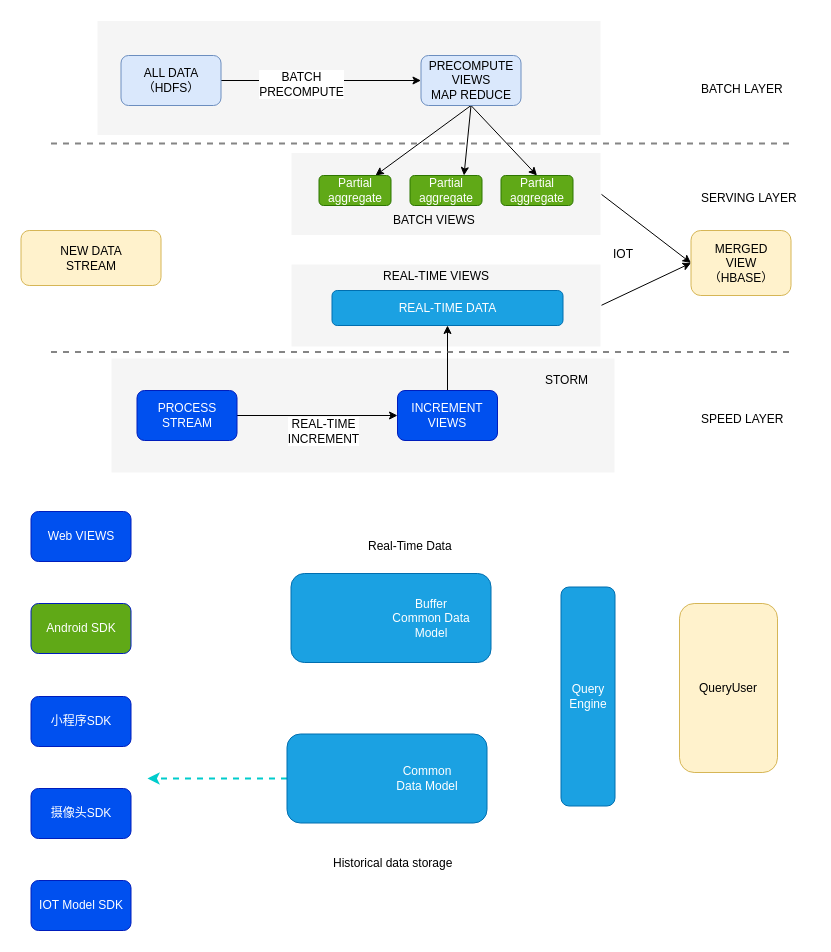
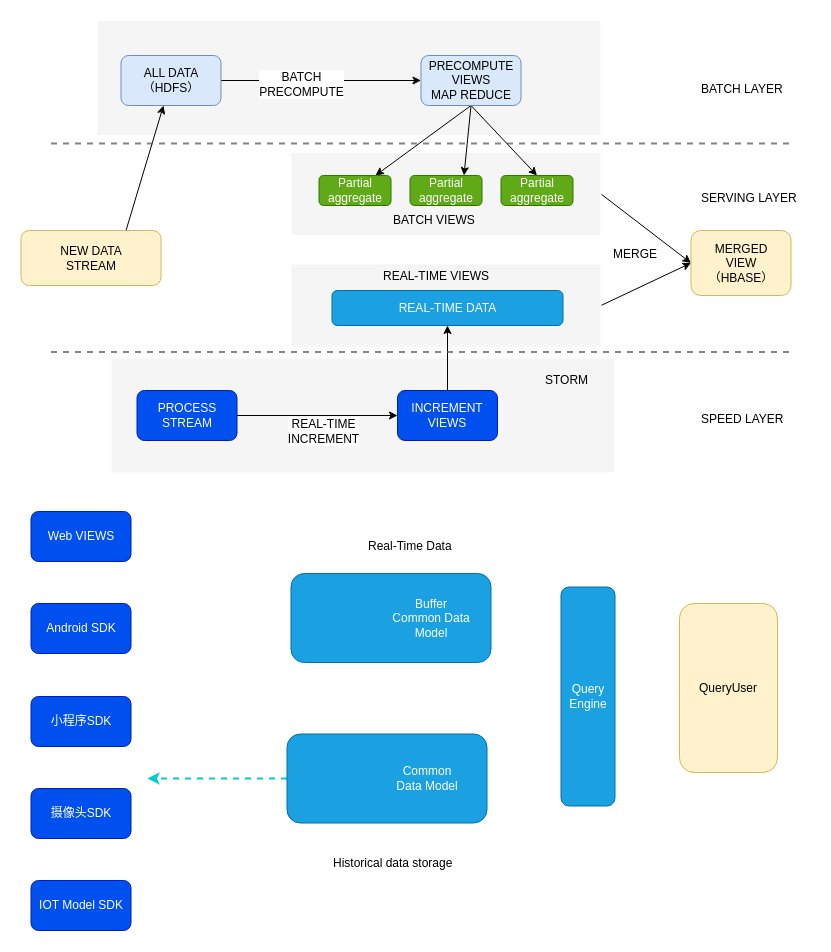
  <mxCell id="0" />
  <mxCell id="1" parent="0" />
  <mxCell id="2" style="edgeStyle=none;rounded=0;orthogonalLoop=1;jettySize=auto;html=1;exitX=1;exitY=0.5;exitDx=0;exitDy=0;entryX=0;entryY=0.5;entryDx=0;entryDy=0;" parent="1" source="3" target="27" edge="1"><mxGeometry relative="1" as="geometry" /></mxCell>
  <mxCell id="3" value="" style="rounded=0;whiteSpace=wrap;html=1;fillColor=#f5f5f5;strokeColor=#FFFFFF;fontColor=#333333;" parent="1" vertex="1"><mxGeometry x="290.5" y="263.5" width="310" height="83" as="geometry" /></mxCell>
  <mxCell id="4" style="edgeStyle=none;rounded=0;orthogonalLoop=1;jettySize=auto;html=1;exitX=1;exitY=0.5;exitDx=0;exitDy=0;entryX=0;entryY=0.5;entryDx=0;entryDy=0;" parent="1" source="5" target="27" edge="1"><mxGeometry relative="1" as="geometry" /></mxCell>
  <mxCell id="5" value="" style="rounded=0;whiteSpace=wrap;html=1;fillColor=#f5f5f5;strokeColor=#FFFFFF;fontColor=#333333;" parent="1" vertex="1"><mxGeometry x="290.5" y="152" width="310" height="83" as="geometry" /></mxCell>
  <mxCell id="6" value="" style="rounded=0;whiteSpace=wrap;html=1;fillColor=#f5f5f5;strokeColor=#FFFFFF;fontColor=#333333;" parent="1" vertex="1"><mxGeometry x="110.5" y="357.5" width="504" height="115" as="geometry" /></mxCell>
  <mxCell id="7" value="" style="rounded=0;whiteSpace=wrap;html=1;fillColor=#f5f5f5;strokeColor=#FFFFFF;fontColor=#333333;" parent="1" vertex="1"><mxGeometry x="96.5" y="20" width="504" height="115" as="geometry" /></mxCell>
  <mxCell id="8" style="edgeStyle=orthogonalEdgeStyle;rounded=0;orthogonalLoop=1;jettySize=auto;html=1;" parent="1" source="10" target="14" edge="1"><mxGeometry relative="1" as="geometry" /></mxCell>
  <mxCell id="9" value="BATCH&lt;br&gt;PRECOMPUTE&lt;br&gt;" style="text;html=1;resizable=0;points=[];align=center;verticalAlign=middle;labelBackgroundColor=#ffffff;" parent="8" vertex="1" connectable="0"><mxGeometry x="-0.2" y="-3" relative="1" as="geometry"><mxPoint as="offset" /></mxGeometry></mxCell>
  <mxCell id="10" value="ALL DATA&lt;br&gt;（HDFS）&lt;br&gt;" style="rounded=1;whiteSpace=wrap;html=1;strokeColor=#6c8ebf;fillColor=#dae8fc;" parent="1" vertex="1"><mxGeometry x="120.5" y="55" width="100" height="50" as="geometry" /></mxCell>
  <mxCell id="11" style="rounded=0;orthogonalLoop=1;jettySize=auto;html=1;exitX=0.5;exitY=1;exitDx=0;exitDy=0;" parent="1" source="14" target="24" edge="1"><mxGeometry relative="1" as="geometry" /></mxCell>
  <mxCell id="12" style="edgeStyle=none;rounded=0;orthogonalLoop=1;jettySize=auto;html=1;exitX=0.5;exitY=1;exitDx=0;exitDy=0;entryX=0.75;entryY=0;entryDx=0;entryDy=0;" parent="1" source="14" target="25" edge="1"><mxGeometry relative="1" as="geometry" /></mxCell>
  <mxCell id="13" style="edgeStyle=none;rounded=0;orthogonalLoop=1;jettySize=auto;html=1;exitX=0.5;exitY=1;exitDx=0;exitDy=0;entryX=0.5;entryY=0;entryDx=0;entryDy=0;" parent="1" source="14" target="26" edge="1"><mxGeometry relative="1" as="geometry" /></mxCell>
  <mxCell id="14" value="PRECOMPUTE&lt;br&gt;VIEWS&lt;br&gt;MAP REDUCE&lt;br&gt;" style="rounded=1;whiteSpace=wrap;html=1;strokeColor=#6c8ebf;fillColor=#dae8fc;" parent="1" vertex="1"><mxGeometry x="420.5" y="55" width="100" height="50" as="geometry" /></mxCell>
  <mxCell id="15" value="" style="shape=image;html=1;verticalAlign=top;verticalLabelPosition=bottom;labelBackgroundColor=#ffffff;imageAspect=0;aspect=fixed;image=https://cdn4.iconfinder.com/data/icons/ionicons/512/icon-ios7-refresh-empty-128.png;strokeColor=#FFFFFF;" parent="1" vertex="1"><mxGeometry x="286.5" y="35" width="32" height="32" as="geometry" /></mxCell>
+ <mxCell id="16" style="rounded=0;orthogonalLoop=1;jettySize=auto;html=1;exitX=0.75;exitY=0;exitDx=0;exitDy=0;" parent="1" source="17" target="10" edge="1"><mxGeometry relative="1" as="geometry" /></mxCell>
  <mxCell id="17" value="NEW DATA&lt;br&gt;STREAM&lt;br&gt;" style="rounded=1;whiteSpace=wrap;html=1;strokeColor=#d6b656;fillColor=#fff2cc;" parent="1" vertex="1"><mxGeometry x="20.5" y="230" width="140" height="55" as="geometry" /></mxCell>
  <mxCell id="18" style="edgeStyle=orthogonalEdgeStyle;rounded=0;orthogonalLoop=1;jettySize=auto;html=1;exitX=1;exitY=0.5;exitDx=0;exitDy=0;" parent="1" source="20" target="22" edge="1"><mxGeometry relative="1" as="geometry" /></mxCell>
  <mxCell id="19" value="REAL-TIME&lt;br&gt;INCREMENT&lt;br&gt;" style="text;html=1;resizable=0;points=[];align=center;verticalAlign=middle;labelBackgroundColor=#ffffff;" parent="18" vertex="1" connectable="0"><mxGeometry x="0.227" y="-2" relative="1" as="geometry"><mxPoint x="-12" y="13" as="offset" /></mxGeometry></mxCell>
  <mxCell id="20" value="PROCESS&lt;br&gt;STREAM&lt;br&gt;" style="rounded=1;whiteSpace=wrap;html=1;strokeColor=#001DBC;fillColor=#0050ef;fontColor=#ffffff;" parent="1" vertex="1"><mxGeometry x="136.5" y="390" width="100" height="50" as="geometry" /></mxCell>
  <mxCell id="21" style="rounded=0;orthogonalLoop=1;jettySize=auto;html=1;exitX=0.5;exitY=0;exitDx=0;exitDy=0;" parent="1" source="22" target="23" edge="1"><mxGeometry relative="1" as="geometry" /></mxCell>
  <mxCell id="22" value="INCREMENT&lt;br&gt;VIEWS&lt;br&gt;" style="rounded=1;whiteSpace=wrap;html=1;strokeColor=#001DBC;fillColor=#0050ef;fontColor=#ffffff;" parent="1" vertex="1"><mxGeometry x="397" y="390" width="100" height="50" as="geometry" /></mxCell>
  <mxCell id="23" value="REAL-TIME DATA&lt;br&gt;" style="rounded=1;whiteSpace=wrap;html=1;strokeColor=#006EAF;fillColor=#1ba1e2;fontColor=#ffffff;" parent="1" vertex="1"><mxGeometry x="331.5" y="290" width="231" height="35" as="geometry" /></mxCell>
  <mxCell id="24" value="Partial&lt;br&gt;aggregate&lt;br&gt;" style="rounded=1;whiteSpace=wrap;html=1;strokeColor=#2D7600;fillColor=#60a917;fontColor=#ffffff;" parent="1" vertex="1"><mxGeometry x="318.5" y="175" width="72" height="30" as="geometry" /></mxCell>
  <mxCell id="25" value="Partial&lt;br&gt;aggregate&lt;br&gt;" style="rounded=1;whiteSpace=wrap;html=1;strokeColor=#2D7600;fillColor=#60a917;fontColor=#ffffff;" parent="1" vertex="1"><mxGeometry x="409.5" y="175" width="72" height="30" as="geometry" /></mxCell>
  <mxCell id="26" value="Partial&lt;br&gt;aggregate&lt;br&gt;" style="rounded=1;whiteSpace=wrap;html=1;strokeColor=#2D7600;fillColor=#60a917;fontColor=#ffffff;" parent="1" vertex="1"><mxGeometry x="500.5" y="175" width="72" height="30" as="geometry" /></mxCell>
  <mxCell id="27" value="MERGED&lt;br&gt;VIEW&lt;br&gt;（HBASE）&lt;br&gt;" style="rounded=1;whiteSpace=wrap;html=1;strokeColor=#d6b656;fillColor=#fff2cc;" parent="1" vertex="1"><mxGeometry x="690.5" y="230" width="100" height="65" as="geometry" /></mxCell>
  <mxCell id="28" value="STORM" style="text;html=1;resizable=0;points=[];autosize=1;align=left;verticalAlign=top;spacingTop=-4;" parent="1" vertex="1"><mxGeometry x="542.5" y="370" width="60" height="20" as="geometry" /></mxCell>
  <mxCell id="29" value="SPEED LAYER&amp;nbsp;" style="text;html=1;resizable=0;points=[];autosize=1;align=left;verticalAlign=top;spacingTop=-4;" parent="1" vertex="1"><mxGeometry x="698.5" y="409" width="100" height="20" as="geometry" /></mxCell>
- <mxCell id="30" value="IOT" style="text;html=1;resizable=0;points=[];autosize=1;align=left;verticalAlign=top;spacingTop=-4;" parent="1" vertex="1"><mxGeometry x="610.5" y="243.5" width="60" height="20" as="geometry" /></mxCell>
+ <mxCell id="30" value="MERGE" style="text;html=1;resizable=0;points=[];autosize=1;align=left;verticalAlign=top;spacingTop=-4;" parent="1" vertex="1"><mxGeometry x="610.5" y="243.5" width="60" height="20" as="geometry" /></mxCell>
  <mxCell id="31" value="SERVING LAYER" style="text;html=1;resizable=0;points=[];autosize=1;align=left;verticalAlign=top;spacingTop=-4;" parent="1" vertex="1"><mxGeometry x="698.5" y="188" width="110" height="20" as="geometry" /></mxCell>
  <mxCell id="32" value="BATCH LAYER" style="text;html=1;resizable=0;points=[];autosize=1;align=left;verticalAlign=top;spacingTop=-4;" parent="1" vertex="1"><mxGeometry x="698.5" y="79" width="100" height="20" as="geometry" /></mxCell>
  <mxCell id="33" value="BATCH VIEWS" style="text;html=1;resizable=0;points=[];autosize=1;align=left;verticalAlign=top;spacingTop=-4;" parent="1" vertex="1"><mxGeometry x="390.5" y="210" width="100" height="20" as="geometry" /></mxCell>
  <mxCell id="34" value="REAL-TIME VIEWS" style="text;html=1;resizable=0;points=[];autosize=1;align=left;verticalAlign=top;spacingTop=-4;" parent="1" vertex="1"><mxGeometry x="380.5" y="265.5" width="120" height="20" as="geometry" /></mxCell>
  <mxCell id="35" value="" style="line;strokeWidth=2;fillColor=none;align=left;verticalAlign=middle;spacingTop=-1;spacingLeft=3;spacingRight=3;rotatable=0;labelPosition=right;points=[];portConstraint=eastwest;dashed=1;strokeColor=#525252;opacity=70;" parent="1" vertex="1"><mxGeometry x="50.5" y="139" width="740" height="8" as="geometry" /></mxCell>
  <mxCell id="36" value="" style="line;strokeWidth=2;fillColor=none;align=left;verticalAlign=middle;spacingTop=-1;spacingLeft=3;spacingRight=3;rotatable=0;labelPosition=right;points=[];portConstraint=eastwest;dashed=1;strokeColor=#525252;opacity=70;" parent="1" vertex="1"><mxGeometry x="50.5" y="347.5" width="740" height="8" as="geometry" /></mxCell>
  <mxCell id="37" value="Web VIEWS" style="rounded=1;whiteSpace=wrap;html=1;strokeColor=#001DBC;fillColor=#0050ef;fontColor=#ffffff;" vertex="1" parent="1"><mxGeometry x="30.5" y="511" width="100" height="50" as="geometry" /></mxCell>
- <mxCell id="38" value="Android SDK" style="rounded=1;whiteSpace=wrap;html=1;strokeColor=#001DBC;fillColor=#60a917;fontColor=#ffffff;" vertex="1" parent="1"><mxGeometry x="30.5" y="603" width="100" height="50" as="geometry" /></mxCell>
+ <mxCell id="38" value="Android SDK" style="rounded=1;whiteSpace=wrap;html=1;strokeColor=#001DBC;fillColor=#0050ef;fontColor=#ffffff;" vertex="1" parent="1"><mxGeometry x="30.5" y="603" width="100" height="50" as="geometry" /></mxCell>
  <mxCell id="39" value="小程序SDK" style="rounded=1;whiteSpace=wrap;html=1;strokeColor=#001DBC;fillColor=#0050ef;fontColor=#ffffff;" vertex="1" parent="1"><mxGeometry x="30.5" y="696" width="100" height="50" as="geometry" /></mxCell>
  <mxCell id="40" value="摄像头SDK" style="rounded=1;whiteSpace=wrap;html=1;strokeColor=#001DBC;fillColor=#0050ef;fontColor=#ffffff;" vertex="1" parent="1"><mxGeometry x="30.5" y="788" width="100" height="50" as="geometry" /></mxCell>
  <mxCell id="41" value="IOT Model SDK" style="rounded=1;whiteSpace=wrap;html=1;strokeColor=#001DBC;fillColor=#0050ef;fontColor=#ffffff;" vertex="1" parent="1"><mxGeometry x="30.5" y="880" width="100" height="50" as="geometry" /></mxCell>
  <mxCell id="42" value="&lt;blockquote style=&quot;margin: 0 0 0 40px ; border: none ; padding: 0px&quot;&gt;&lt;blockquote style=&quot;margin: 0 0 0 40px ; border: none ; padding: 0px&quot;&gt;Buffer&lt;/blockquote&gt;&lt;blockquote style=&quot;margin: 0 0 0 40px ; border: none ; padding: 0px&quot;&gt;Common Data&lt;/blockquote&gt;&lt;blockquote style=&quot;margin: 0 0 0 40px ; border: none ; padding: 0px&quot;&gt;Model&lt;/blockquote&gt;&lt;/blockquote&gt;" style="rounded=1;whiteSpace=wrap;html=1;strokeColor=#006EAF;fillColor=#1ba1e2;fontColor=#ffffff;" vertex="1" parent="1"><mxGeometry x="290.5" y="573" width="200" height="89" as="geometry" /></mxCell>
  <mxCell id="43" value="" style="edgeStyle=orthogonalEdgeStyle;rounded=1;orthogonalLoop=1;jettySize=auto;html=1;dashed=1;strokeWidth=2;strokeColor=#00CCCC;" edge="1" parent="1" source="44"><mxGeometry relative="1" as="geometry"><mxPoint x="147" y="778" as="targetPoint" /></mxGeometry></mxCell>
  <mxCell id="44" value="&lt;blockquote style=&quot;margin: 0 0 0 40px ; border: none ; padding: 0px&quot;&gt;&lt;blockquote style=&quot;margin: 0 0 0 40px ; border: none ; padding: 0px&quot;&gt;Common&lt;/blockquote&gt;&lt;blockquote style=&quot;margin: 0 0 0 40px ; border: none ; padding: 0px&quot;&gt;Data Model&lt;/blockquote&gt;&lt;/blockquote&gt;" style="rounded=1;whiteSpace=wrap;html=1;strokeColor=#006EAF;fillColor=#1ba1e2;fontColor=#ffffff;align=center;" vertex="1" parent="1"><mxGeometry x="286.5" y="733.5" width="200" height="89" as="geometry" /></mxCell>
  <mxCell id="45" value="Real-Time Data" style="text;html=1;resizable=0;points=[];autosize=1;align=left;verticalAlign=top;spacingTop=-4;" vertex="1" parent="1"><mxGeometry x="366" y="536" width="94" height="14" as="geometry" /></mxCell>
  <mxCell id="46" value="Historical data storage" style="text;html=1;resizable=0;points=[];autosize=1;align=left;verticalAlign=top;spacingTop=-4;" vertex="1" parent="1"><mxGeometry x="331" y="853" width="129" height="14" as="geometry" /></mxCell>
  <mxCell id="47" value="Query&lt;br&gt;Engine" style="rounded=1;whiteSpace=wrap;html=1;strokeColor=#006EAF;fillColor=#1ba1e2;fontColor=#ffffff;" vertex="1" parent="1"><mxGeometry x="560.5" y="586.5" width="54" height="219" as="geometry" /></mxCell>
  <mxCell id="48" value="QueryUser" style="rounded=1;whiteSpace=wrap;html=1;strokeColor=#d6b656;fillColor=#fff2cc;" vertex="1" parent="1"><mxGeometry x="679" y="603" width="98" height="169" as="geometry" /></mxCell>
